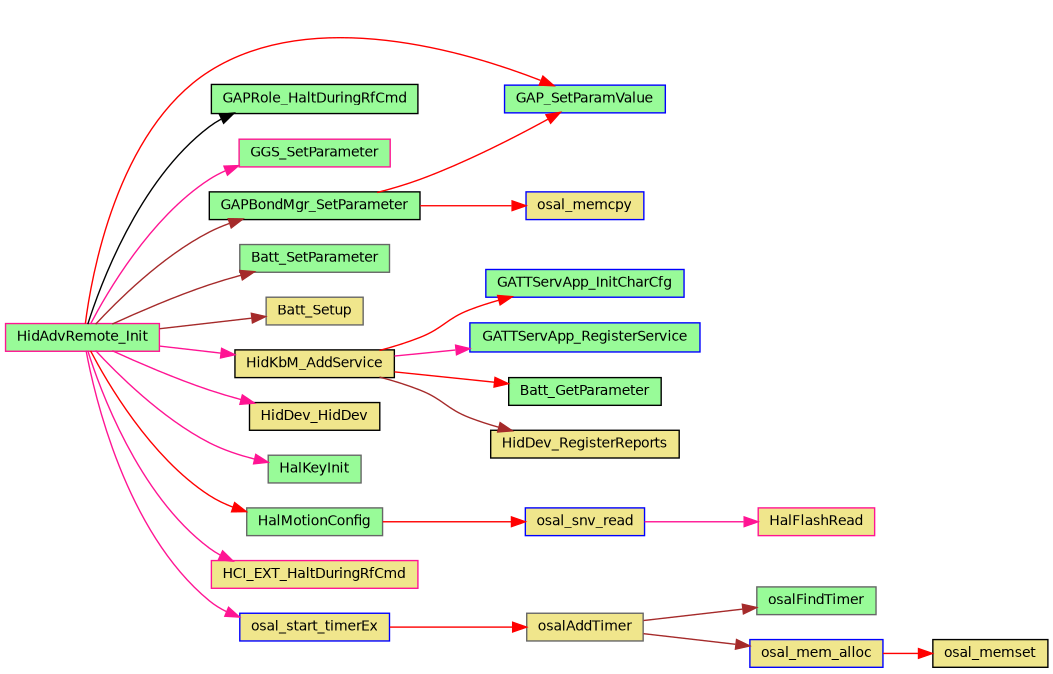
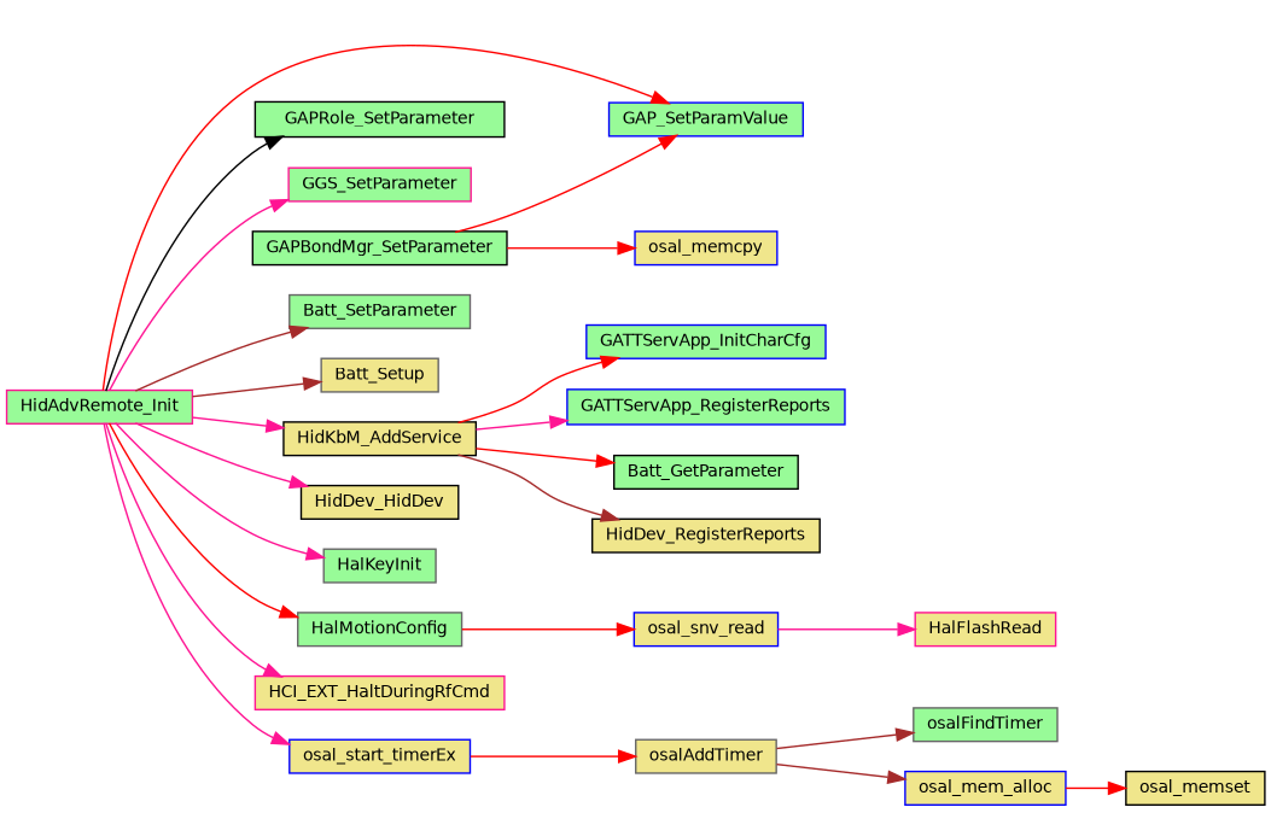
  digraph {
    rankdir=LR
    node [color=blue fillcolor=palegreen fontname=Helvetica fontsize=10 shape=record style=filled]
    edge [color=red fontname=Helvetica fontsize=10 labelfontname=Helvetica labelfontsize=10 style=solid]
    n1 [color=deeppink fontcolor=black height=0.2 label=HidAdvRemote_Init width=0.4]
    n2 [height=0.2 label=GAP_SetParamValue width=0.4]
-   n3 [color=black height=0.2 label=GAPRole_HaltDuringRfCmd width=0.4]
+   n3 [color=black height=0.2 label=GAPRole_SetParameter width=0.4]
    n4 [color=deeppink height=0.2 label=GGS_SetParameter width=0.4]
    n5 [color=black height=0.2 label=GAPBondMgr_SetParameter width=0.4]
    n6 [color=gray40 height=0.2 label=Batt_SetParameter width=0.4]
    n7 [color=gray40 fillcolor=khaki height=0.2 label=Batt_Setup width=0.4]
    n8 [color=black fillcolor=khaki height=0.2 label=HidKbM_AddService width=0.4]
    n9 [color=black fillcolor=khaki height=0.2 label=HidDev_HidDev width=0.4]
    n10 [color=gray40 height=0.2 label=HalKeyInit width=0.4]
    n11 [color=gray40 height=0.2 label=HalMotionConfig width=0.4]
    n12 [color=deeppink fillcolor=khaki height=0.2 label=HCI_EXT_HaltDuringRfCmd width=0.4]
    n13 [fillcolor=khaki height=0.2 label=osal_start_timerEx width=0.4]
    n14 [fillcolor=khaki height=0.2 label=osal_memcpy width=0.4]
    n15 [height=0.2 label=GATTServApp_InitCharCfg width=0.4]
-   n16 [height=0.2 label=GATTServApp_RegisterService width=0.4]
+   n16 [height=0.2 label=GATTServApp_RegisterReports width=0.4]
    n17 [color=black height=0.2 label=Batt_GetParameter width=0.4]
    n18 [color=black fillcolor=khaki height=0.2 label=HidDev_RegisterReports width=0.4]
    n19 [fillcolor=khaki height=0.2 label=osal_snv_read width=0.4]
    n20 [color=gray40 fillcolor=khaki height=0.2 label=osalAddTimer width=0.4]
    n21 [color=deeppink fillcolor=khaki height=0.2 label=HalFlashRead width=0.4]
    n22 [color=gray40 height=0.2 label=osalFindTimer width=0.4]
    n23 [fillcolor=khaki height=0.2 label=osal_mem_alloc width=0.4]
    n24 [color=black fillcolor=khaki height=0.2 label=osal_memset width=0.4]
    n1 -> n2
    n1 -> n3 [color=black]
    n1 -> n4 [color=deeppink]
-   n1 -> n5 [color=brown]
    n1 -> n6 [color=brown]
    n1 -> n7 [color=brown]
    n1 -> n8 [color=deeppink]
    n1 -> n9 [color=deeppink]
    n1 -> n10 [color=deeppink]
    n1 -> n11
    n1 -> n12 [color=deeppink]
    n1 -> n13 [color=deeppink]
    n5 -> n2
    n5 -> n14
    n8 -> n15
    n8 -> n16 [color=deeppink]
    n8 -> n17
    n8 -> n18 [color=brown]
    n11 -> n19
    n13 -> n20
    n19 -> n21 [color=deeppink]
    n20 -> n22 [color=brown]
    n20 -> n23 [color=brown]
    n23 -> n24
  }
